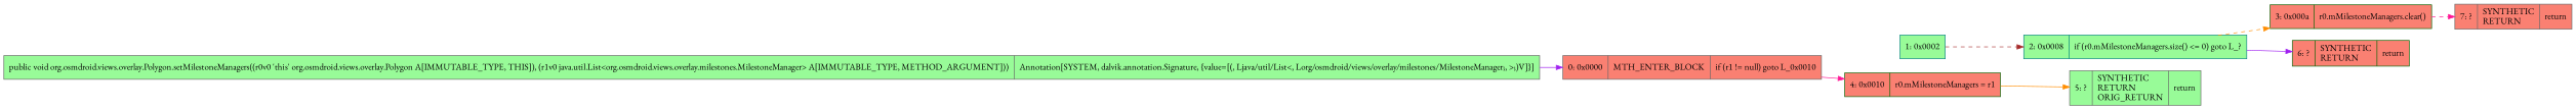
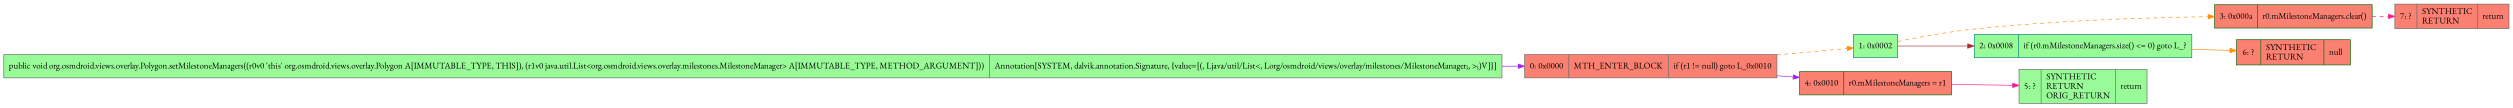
  digraph {
    fontname="EB Garamond"
    rankdir=LR
    node [color=gray40 fillcolor=salmon fontname="EB Garamond" shape=record style=filled]
    edge [color=darkorange fontname="EB Garamond"]
    n1 [label="{0\:\ 0x0000|MTH_ENTER_BLOCK\l|if (r1 != null) goto L_0x0010\l}"]
    n2 [color=teal fillcolor=palegreen label="{1\:\ 0x0002}"]
    n3 [color=darkgreen label="{4\:\ 0x0010|r0.mMilestoneManagers = r1\l}"]
    n4 [color=teal fillcolor=palegreen label="{2\:\ 0x0008|if (r0.mMilestoneManagers.size() \<= 0) goto L_?\l}"]
    n5 [fillcolor=palegreen label="{5\:\ ?|SYNTHETIC\lRETURN\lORIG_RETURN\l|return\l}"]
    n6 [color=darkgreen label="{3\:\ 0x000a|r0.mMilestoneManagers.clear()\l}"]
-   n7 [color=darkgreen label="{6\:\ ?|SYNTHETIC\lRETURN\l|return\l}"]
+   n7 [color=darkgreen label="{6\:\ ?|SYNTHETIC\lRETURN\l|null\l}"]
    n8 [label="{7\:\ ?|SYNTHETIC\lRETURN\l|return\l}"]
    n9 [fillcolor=palegreen label="{public void org.osmdroid.views.overlay.Polygon.setMilestoneManagers((r0v0 'this' org.osmdroid.views.overlay.Polygon A[IMMUTABLE_TYPE, THIS]), (r1v0 java.util.List\<org.osmdroid.views.overlay.milestones.MilestoneManager\> A[IMMUTABLE_TYPE, METHOD_ARGUMENT]))  | Annotation[SYSTEM, dalvik.annotation.Signature, \{value=[(, Ljava\/util\/List\<, Lorg\/osmdroid\/views\/overlay\/milestones\/MilestoneManager;, \>;)V]\}]\l}"]
-   n1 -> n3 [color=deeppink]
-   n2 -> n4 [color=brown style=dashed]
-   n3 -> n5
-   n4 -> n6 [style=dashed]
-   n4 -> n7 [color=purple]
+   n1 -> n2 [style=dashed]
+   n1 -> n3 [color=purple]
+   n2 -> n4 [color=brown]
+   n3 -> n5 [color=deeppink]
+   n2 -> n6 [style=dashed]
+   n4 -> n7
    n6 -> n8 [color=deeppink style=dashed]
    n9 -> n1 [color=purple]
  }
